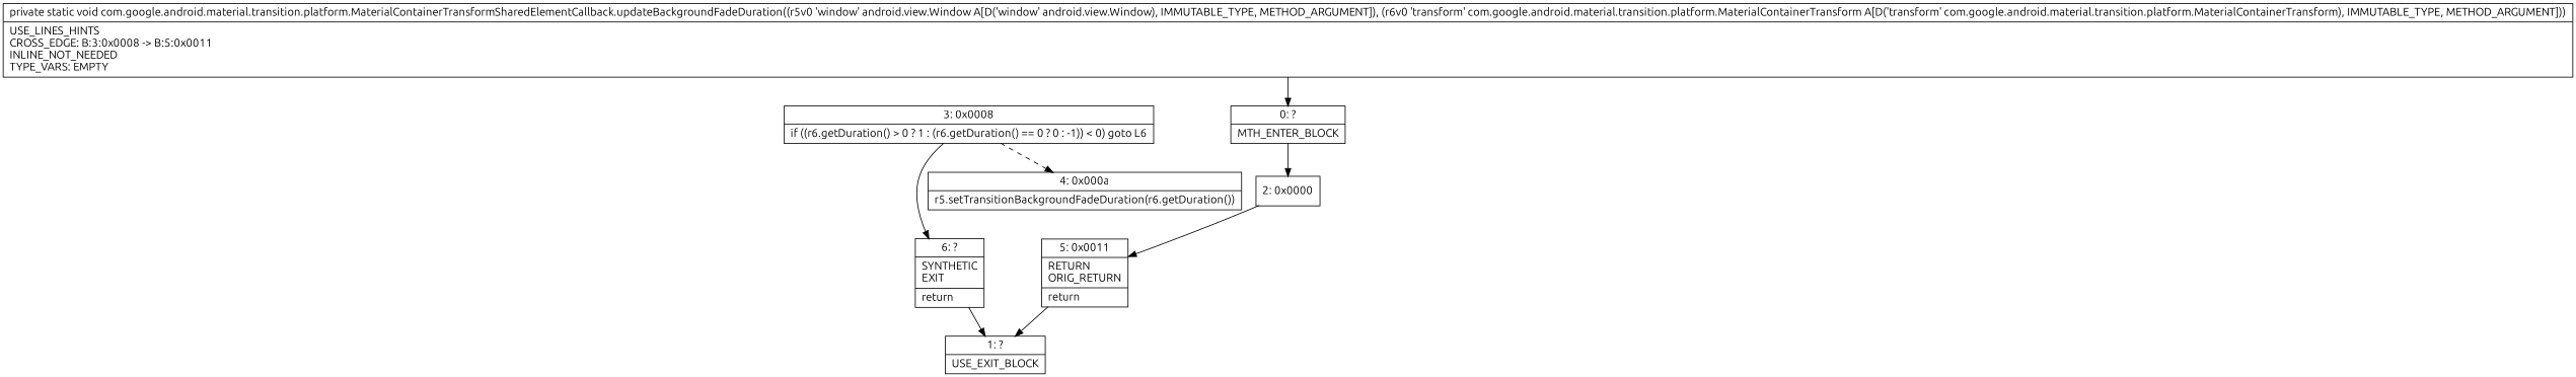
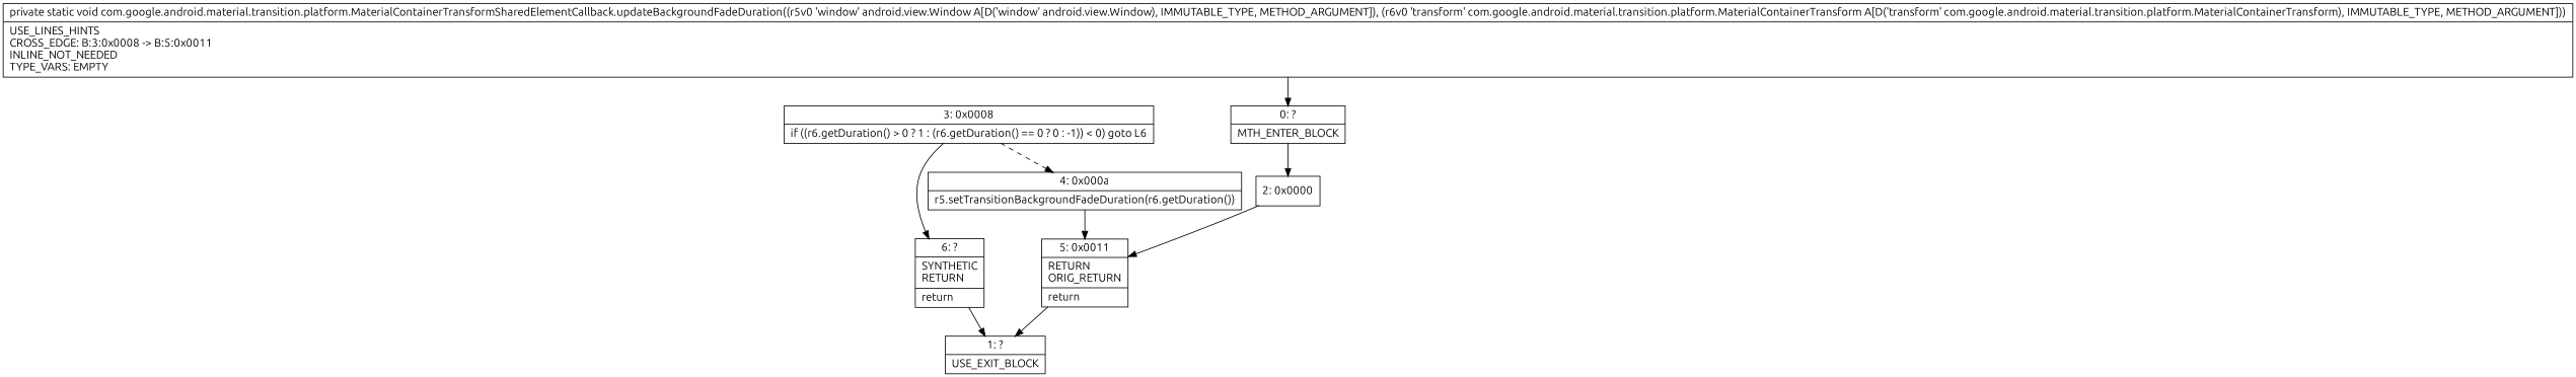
  digraph {
    fontname=Ubuntu
    node [fontname=Ubuntu shape=record]
    edge [fontname=Ubuntu]
    n1 [label="{0\:\ ?|MTH_ENTER_BLOCK\l}"]
    n2 [label="{2\:\ 0x0000}"]
    n3 [label="{5\:\ 0x0011|RETURN\lORIG_RETURN\l|return\l}"]
    n4 [label="{3\:\ 0x0008|if ((r6.getDuration() \> 0 ? 1 : (r6.getDuration() == 0 ? 0 : \-1)) \< 0) goto L6\l}"]
    n5 [label="{4\:\ 0x000a|r5.setTransitionBackgroundFadeDuration(r6.getDuration())\l}"]
-   n6 [label="{6\:\ ?|SYNTHETIC\lEXIT\l|return\l}"]
+   n6 [label="{6\:\ ?|SYNTHETIC\lRETURN\l|return\l}"]
    n7 [label="{1\:\ ?|USE_EXIT_BLOCK\l}"]
    n8 [label="{private static void com.google.android.material.transition.platform.MaterialContainerTransformSharedElementCallback.updateBackgroundFadeDuration((r5v0 'window' android.view.Window A[D('window' android.view.Window), IMMUTABLE_TYPE, METHOD_ARGUMENT]), (r6v0 'transform' com.google.android.material.transition.platform.MaterialContainerTransform A[D('transform' com.google.android.material.transition.platform.MaterialContainerTransform), IMMUTABLE_TYPE, METHOD_ARGUMENT]))  | USE_LINES_HINTS\lCROSS_EDGE: B:3:0x0008 \-\> B:5:0x0011\lINLINE_NOT_NEEDED\lTYPE_VARS: EMPTY\l}"]
    n1 -> n2
    n2 -> n3
    n3 -> n7
    n4 -> n5 [style=dashed]
    n4 -> n6
+   n5 -> n3
    n6 -> n7
    n8 -> n1
  }
